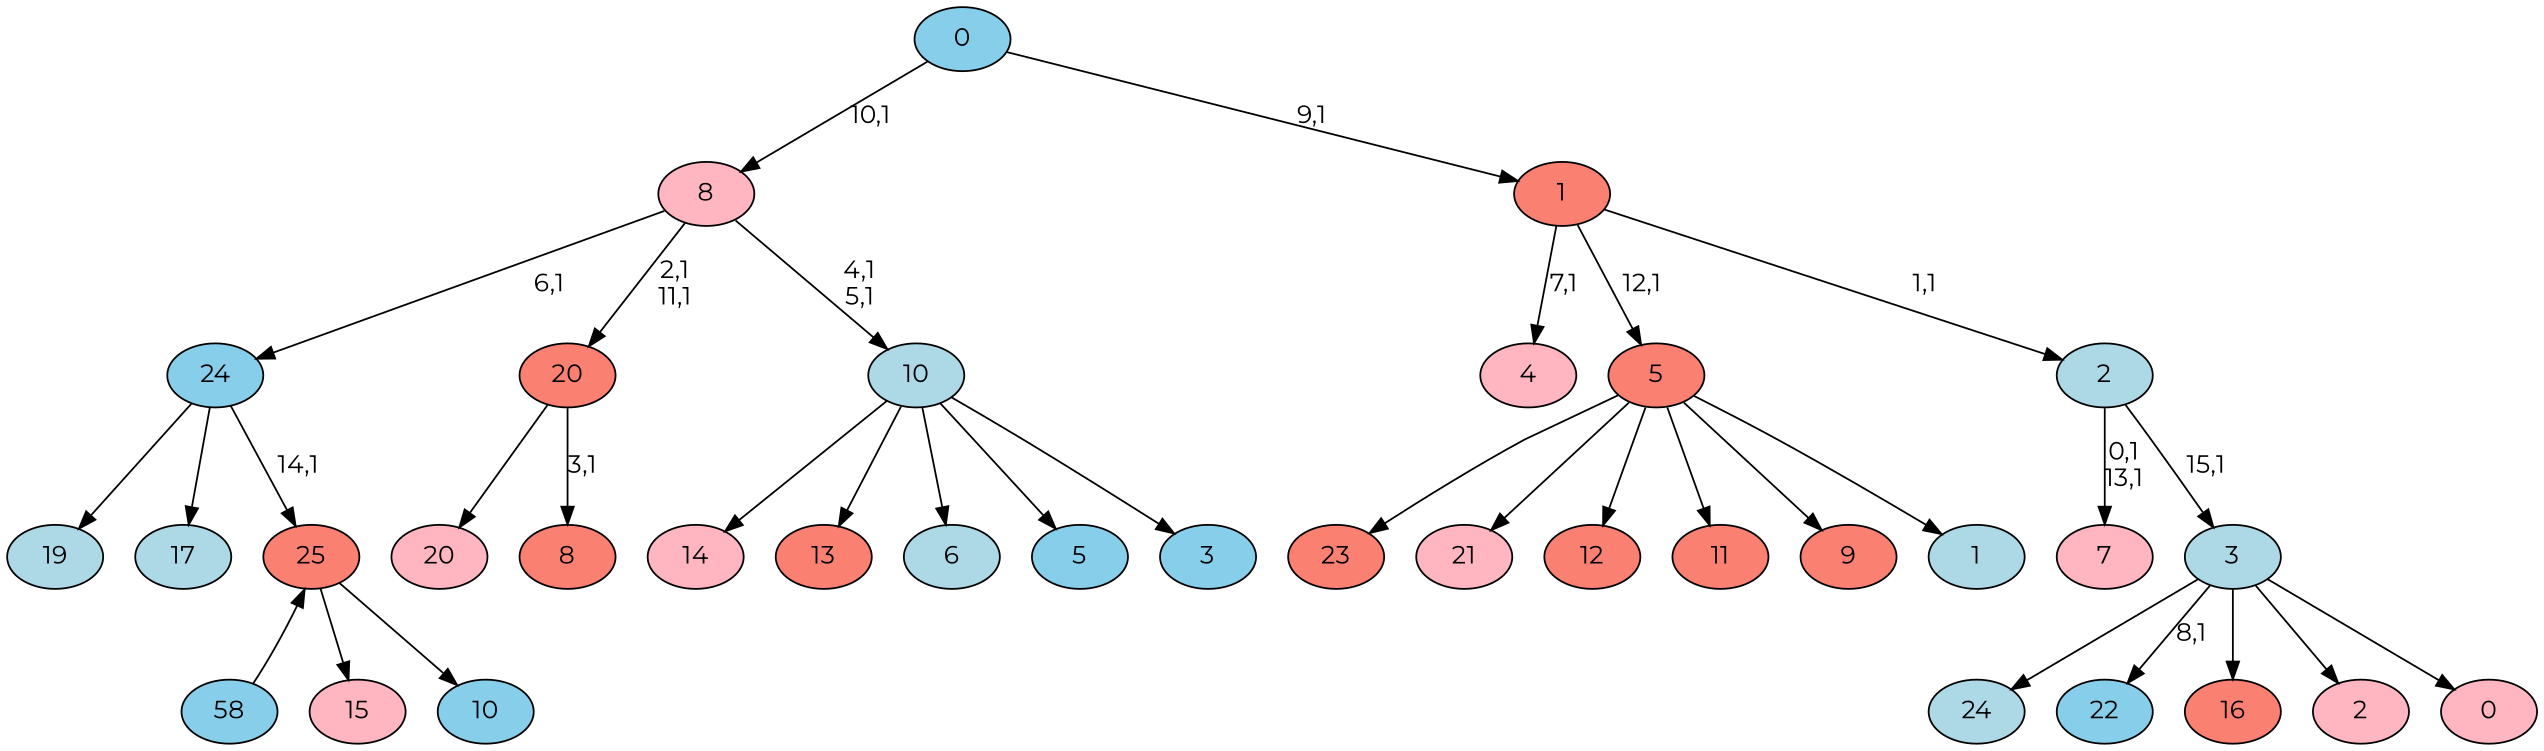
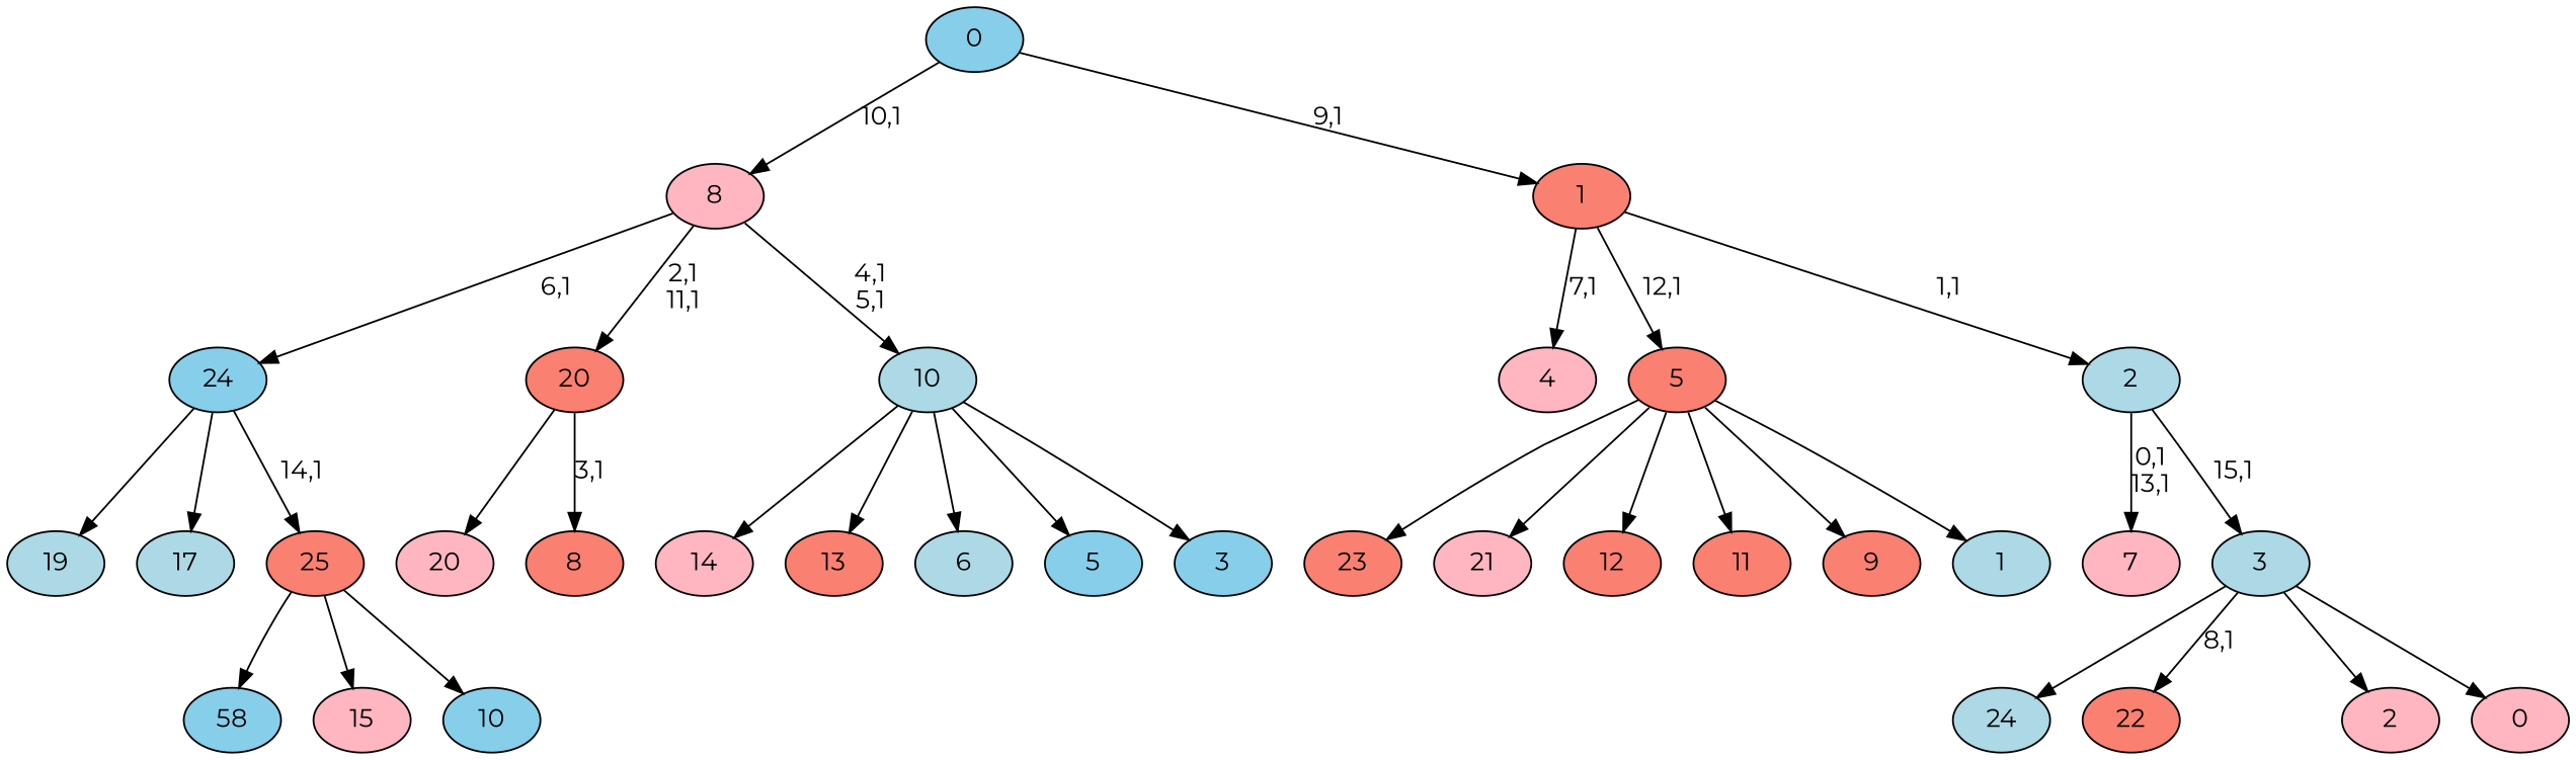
  digraph {
    fontname=Montserrat
    node [fillcolor=salmon fontname=Montserrat style=filled]
    edge [fontname=Montserrat]
    n1 [fillcolor=lightblue label=24]
    n2 [label=23]
-   n3 [fillcolor=skyblue label=22]
+   n3 [label=22]
    n4 [fillcolor=lightpink label=21]
    n5 [fillcolor=lightpink label=20]
    n6 [fillcolor=lightblue label=19]
    n7 [fillcolor=skyblue label=58]
    n8 [fillcolor=lightblue label=17]
-   n9 [label=16]
    n10 [fillcolor=lightpink label=15]
    n11 [fillcolor=lightpink label=14]
    n12 [label=13]
    n13 [label=12]
    n14 [label=11]
    n15 [fillcolor=skyblue label=10]
    25
    24 [fillcolor=skyblue]
    n18 [label=9]
    n19 [label=8]
    20
    n21 [fillcolor=lightpink label=7]
    n22 [fillcolor=lightblue label=6]
    n23 [fillcolor=skyblue label=5]
    n24 [fillcolor=lightpink label=4]
    n25 [fillcolor=skyblue label=3]
    10 [fillcolor=lightblue]
    8 [fillcolor=lightpink]
    n28 [fillcolor=lightpink label=2]
    n29 [fillcolor=lightblue label=1]
    5
    n31 [fillcolor=lightpink label=0]
    3 [fillcolor=lightblue]
    2 [fillcolor=lightblue]
    1
    0 [fillcolor=skyblue]
-   n7 -> 25
+   25 -> n7
    25 -> n10
    25 -> n15
    24 -> n6
    24 -> n8
    24 -> 25 [label="14,1"]
    20 -> n5
    20 -> n19 [label="3,1"]
    10 -> n11
    10 -> n12
    10 -> n22
    10 -> n23
    10 -> n25
    8 -> 24 [label="6,1"]
    8 -> 20 [label="2,1\n11,1"]
    8 -> 10 [label="4,1\n5,1"]
    5 -> n2
    5 -> n4
    5 -> n13
    5 -> n14
    5 -> n18
    5 -> n29
    3 -> n1
    3 -> n3 [label="8,1"]
-   3 -> n9
    3 -> n28
    3 -> n31
    2 -> n21 [label="0,1\n13,1"]
    2 -> 3 [label="15,1"]
    1 -> n24 [label="7,1"]
    1 -> 5 [label="12,1"]
    1 -> 2 [label="1,1"]
    0 -> 8 [label="10,1"]
    0 -> 1 [label="9,1"]
  }
